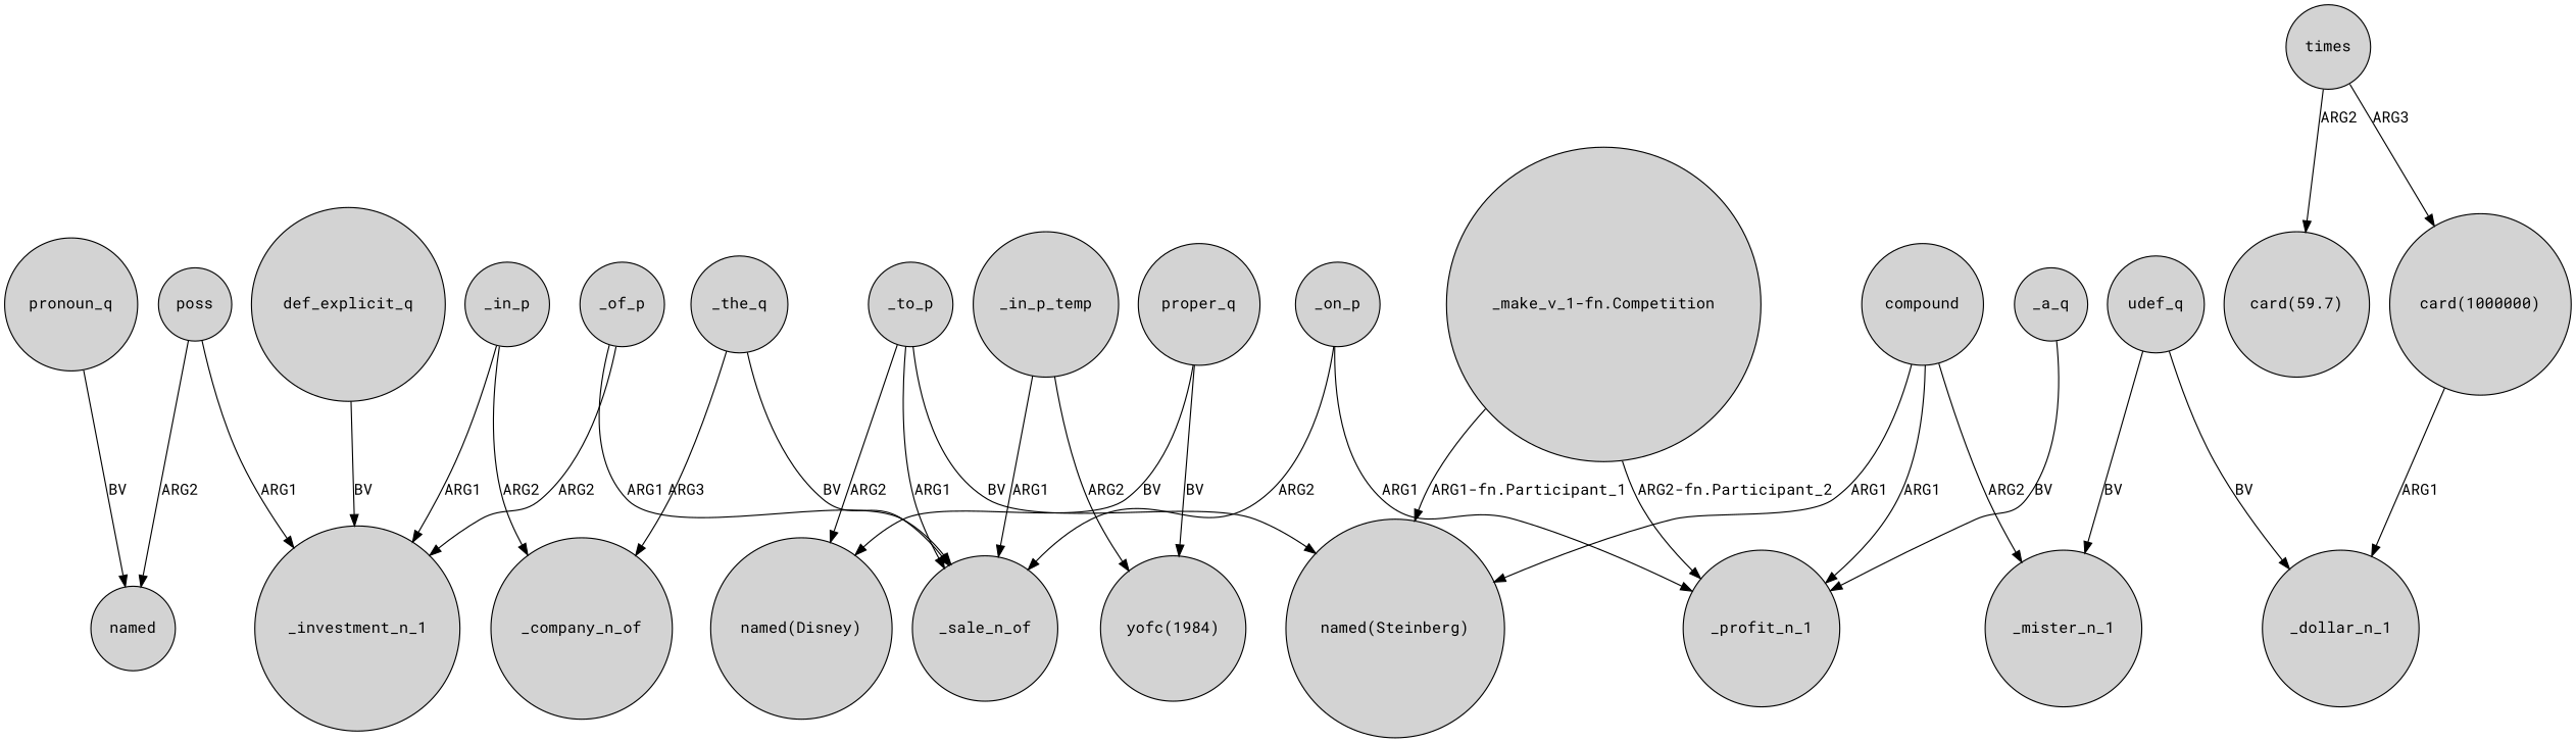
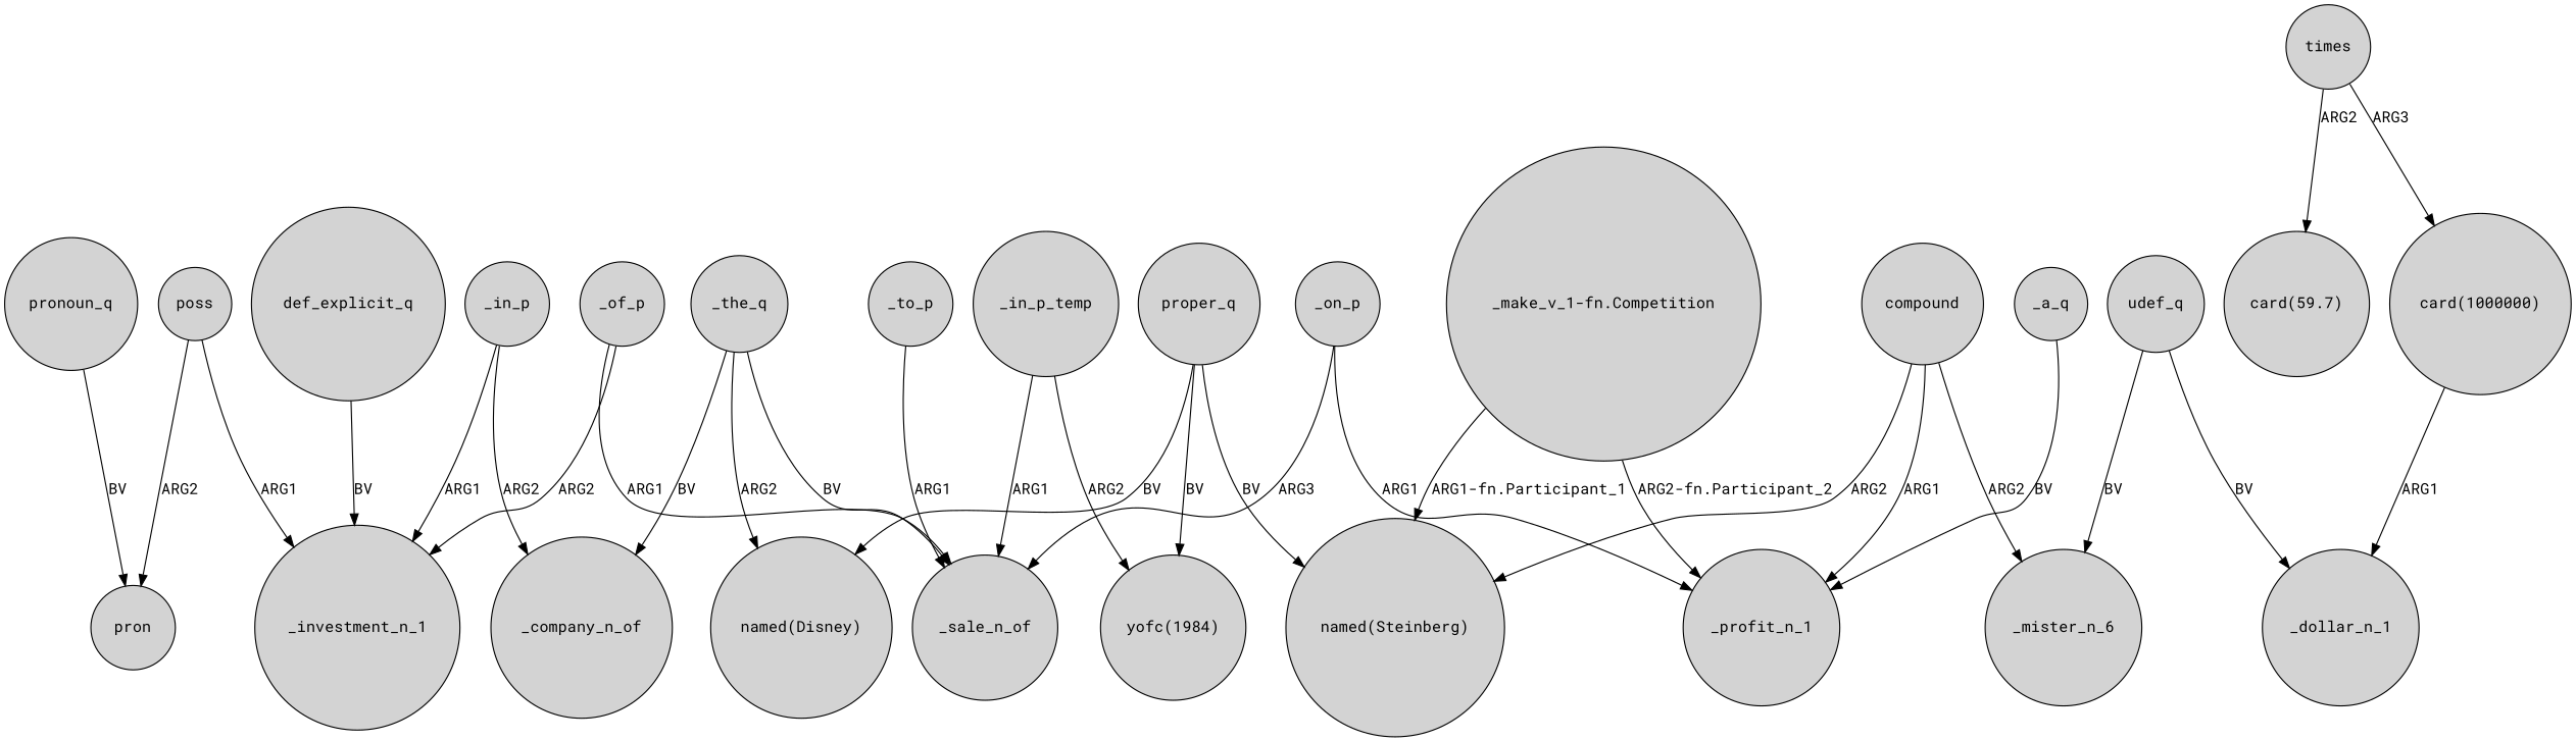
  digraph {
    fontname="Roboto Mono"
    node [fontname="Roboto Mono" shape=circle style=filled]
    edge [fontname="Roboto Mono"]
    _in_p
    _company_n_of
    _investment_n_1
    compound
-   _mister_n_1
+   _mister_n_1 [label=_mister_n_6]
    "named(Steinberg)"
    _profit_n_1
    _of_p
    _sale_n_of
    proper_q
    "named(Disney)"
    "yofc(1984)"
    _on_p
    _in_p_temp
    times
    "card(59.7)"
    "card(1000000)"
    _dollar_n_1
    udef_q
    _to_p
    poss
-   pron [label=named]
+   pron
    "_make_v_1-fn.Competition"
    pronoun_q
    _a_q
    def_explicit_q
    _the_q
    _in_p -> _company_n_of [label=ARG2]
    _in_p -> _investment_n_1 [label=ARG1]
    compound -> _mister_n_1 [label=ARG2]
-   compound -> "named(Steinberg)" [label=ARG1]
+   compound -> "named(Steinberg)" [label=ARG2]
    compound -> _profit_n_1 [label=ARG1]
    _of_p -> _investment_n_1 [label=ARG2]
    _of_p -> _sale_n_of [label=ARG1]
-   _to_p -> "named(Steinberg)" [label=BV]
+   proper_q -> "named(Steinberg)" [label=BV]
    proper_q -> "named(Disney)" [label=BV]
    proper_q -> "yofc(1984)" [label=BV]
    _on_p -> _profit_n_1 [label=ARG1]
-   _on_p -> _sale_n_of [label=ARG2]
+   _on_p -> _sale_n_of [label=ARG3]
    _in_p_temp -> _sale_n_of [label=ARG1]
    _in_p_temp -> "yofc(1984)" [label=ARG2]
    times -> "card(59.7)" [label=ARG2]
    times -> "card(1000000)" [label=ARG3]
    "card(1000000)" -> _dollar_n_1 [label=ARG1]
    udef_q -> _mister_n_1 [label=BV]
    udef_q -> _dollar_n_1 [label=BV]
    _to_p -> _sale_n_of [label=ARG1]
-   _to_p -> "named(Disney)" [label=ARG2]
+   _the_q -> "named(Disney)" [label=ARG2]
    poss -> _investment_n_1 [label=ARG1]
    poss -> pron [label=ARG2]
    "_make_v_1-fn.Competition" -> "named(Steinberg)" [label="ARG1-fn.Participant_1"]
    "_make_v_1-fn.Competition" -> _profit_n_1 [label="ARG2-fn.Participant_2"]
    pronoun_q -> pron [label=BV]
    _a_q -> _profit_n_1 [label=BV]
    def_explicit_q -> _investment_n_1 [label=BV]
-   _the_q -> _company_n_of [label=ARG3]
+   _the_q -> _company_n_of [label=BV]
    _the_q -> _sale_n_of [label=BV]
  }
